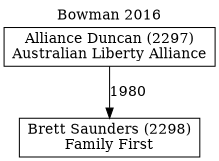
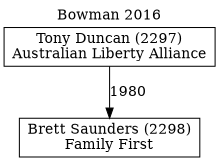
  digraph {
    label="Bowman 2016"
    labelloc=t
    mclimit=10
    node [shape=box]
    n1 [label="Brett Saunders (2298)\nFamily First"]
-   n2 [label="Alliance Duncan (2297)\nAustralian Liberty Alliance"]
+   n2 [label="Tony Duncan (2297)\nAustralian Liberty Alliance"]
    n2 -> n1 [label=1980]
  }
